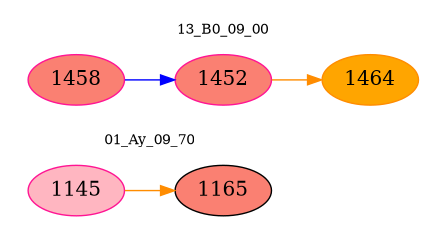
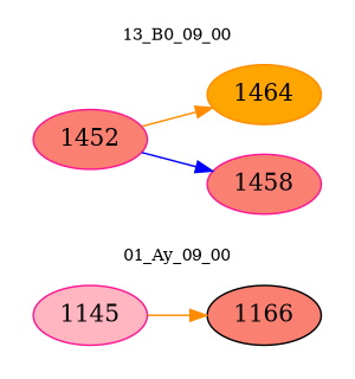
  digraph {
    rankdir=LR
    node [color=deeppink fillcolor=salmon style=filled]
    edge [color=darkorange]
    n1 [fillcolor=lightpink label=1145]
-   n2 [color=black label=1165]
+   n2 [color=black label=1166]
    n3 [label=1452]
    n4 [label=1458]
    n5 [color=darkorange fillcolor=orange label=1464]
    subgraph cluster_1 {
      color=white
      fontsize=10
-     label="01_Ay_09_70"
+     label="01_Ay_09_00"
      n1
      n2
    }
    subgraph cluster_2 {
      color=white
      fontsize=10
      label="13_B0_09_00"
      n3
      n4
      n5
    }
    n1 -> n2
-   n4 -> n3 [color=blue]
+   n3 -> n4 [color=blue]
    n3 -> n5
  }
